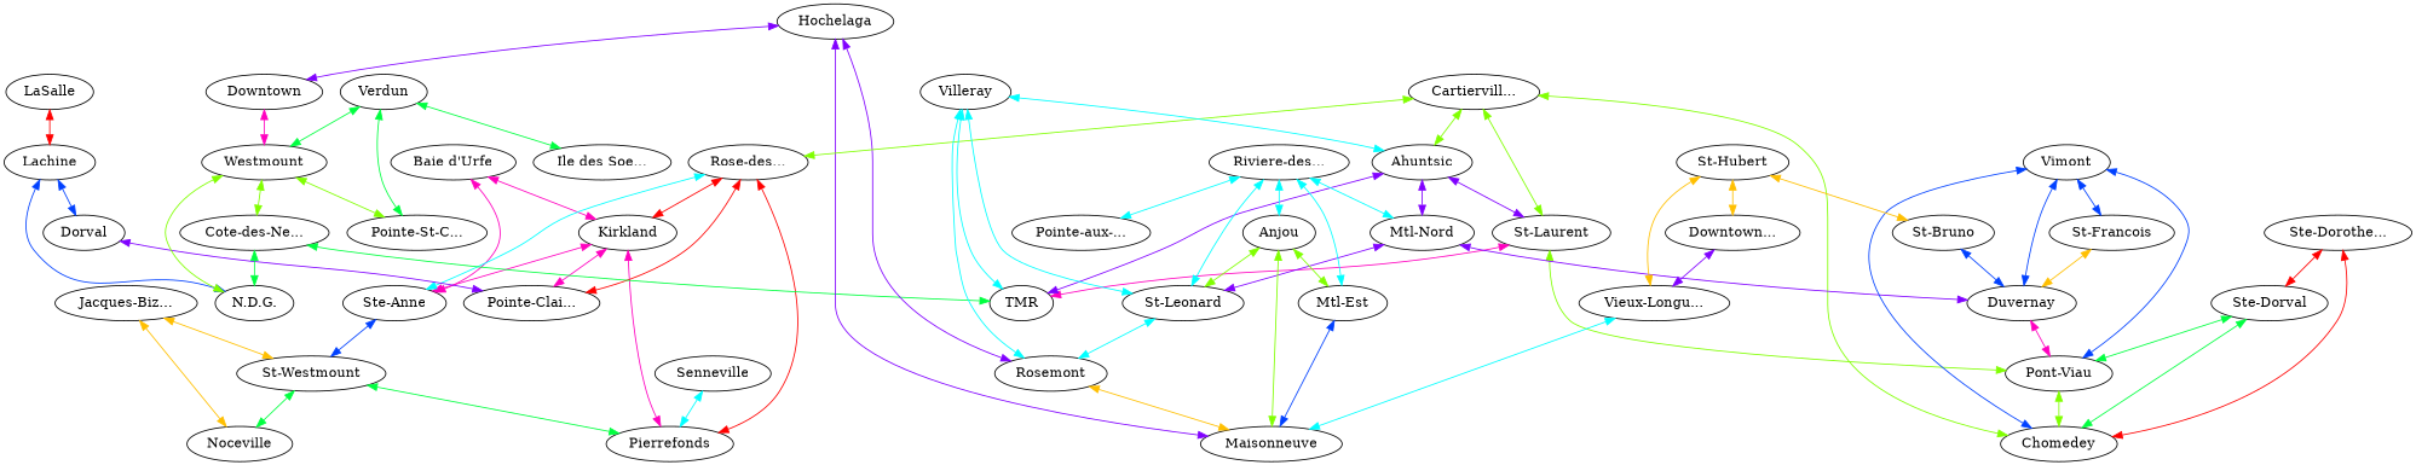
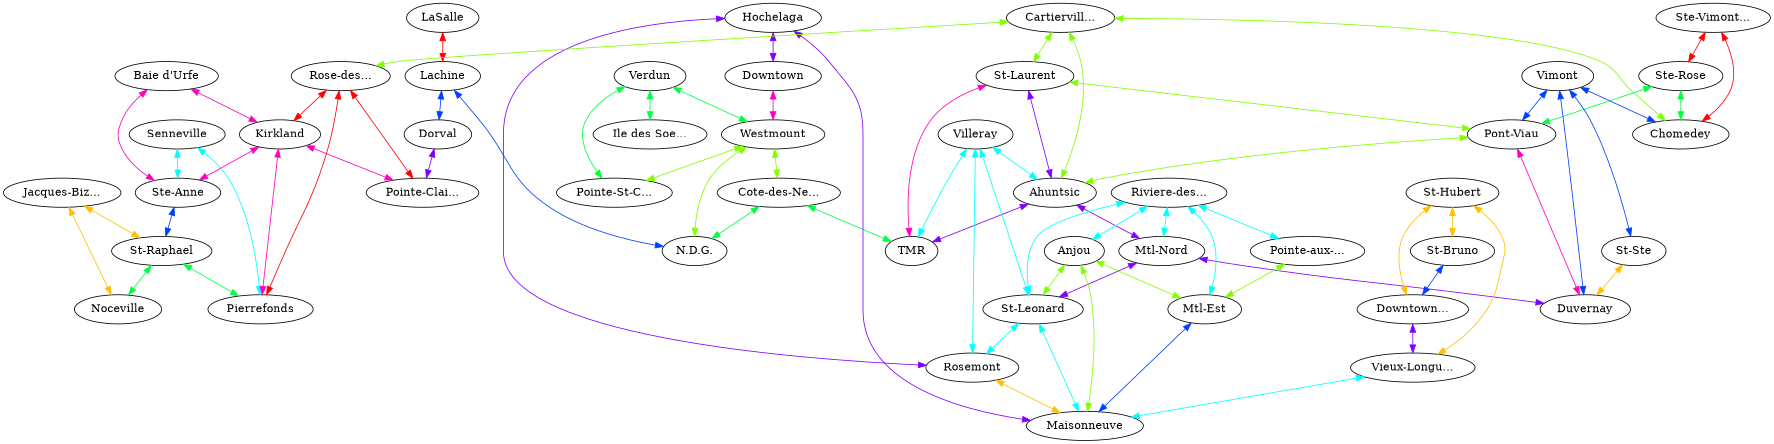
  graph {
    edge [color="0.5,1,1" dir=both]
    n1 [label="Jacques-Biz..."]
    n2 [label=Noceville]
-   n3 [label="St-Westmount"]
+   n3 [label="St-Raphael"]
    n4 [label=Pierrefonds]
    n5 [label=Senneville]
    n6 [label="Ste-Anne"]
    n7 [label="Baie d'Urfe"]
    n8 [label=Kirkland]
    n9 [label="Pointe-Clai..."]
    n10 [label="Rose-des..."]
    n11 [label=Dorval]
    n12 [label=Lachine]
    n13 [label="N.D.G."]
    n14 [label=LaSalle]
    n15 [label="Cote-des-Ne..."]
    n16 [label=TMR]
    n17 [label=Verdun]
    n18 [label="Ile des Soe..."]
    n19 [label=Westmount]
    n20 [label="Pointe-St-C..."]
    n21 [label=Downtown]
    n22 [label=Hochelaga]
    n23 [label=Rosemont]
    n24 [label=Maisonneuve]
    n25 [label="Cartiervill..."]
    n26 [label="St-Laurent"]
    n27 [label=Ahuntsic]
    n28 [label=Chomedey]
    n29 [label="Pont-Viau"]
    n30 [label="Mtl-Nord"]
    n31 [label="St-Leonard"]
    n32 [label=Duvernay]
    n33 [label=Villeray]
-   n34 [label="Ste-Dorothe..."]
-   n35 [label="Ste-Dorval"]
+   n34 [label="Ste-Vimont..."]
+   n35 [label="Ste-Rose"]
    n36 [label=Vimont]
-   n37 [label="St-Francois"]
+   n37 [label="St-Ste"]
    n38 [label="Riviere-des..."]
    n39 [label="Pointe-aux-..."]
    n40 [label=Anjou]
    n41 [label="Mtl-Est"]
    n42 [label="Vieux-Longu..."]
    n43 [label="Downtown..."]
    n44 [label="St-Hubert"]
    n45 [label="St-Bruno"]
    n1 -- n2 [color="0.125,1,1"]
    n1 -- n3 [color="0.125,1,1"]
    n3 -- n2 [color="0.375,1,1"]
    n3 -- n4 [color="0.375,1,1"]
    n5 -- n4
-   n10 -- n6
+   n5 -- n6
    n6 -- n3 [color="0.625,1,1"]
    n7 -- n6 [color="0.875,1,1"]
    n7 -- n8 [color="0.875,1,1"]
    n8 -- n4 [color="0.875,1,1"]
    n8 -- n6 [color="0.875,1,1"]
    n8 -- n9 [color="0.875,1,1"]
    n10 -- n4 [color="1,1,1"]
    n10 -- n8 [color="1,1,1"]
    n10 -- n9 [color="1,1,1"]
    n11 -- n9 [color="0.75,1,1"]
    n12 -- n11 [color="0.625,1,1"]
    n12 -- n13 [color="0.625,1,1"]
    n14 -- n12 [color="1,1,1"]
    n15 -- n13 [color="0.375,1,1"]
    n15 -- n16 [color="0.375,1,1"]
    n17 -- n18 [color="0.375,1,1"]
    n17 -- n19 [color="0.375,1,1"]
    n17 -- n20 [color="0.375,1,1"]
    n19 -- n13 [color="0.25,1,1"]
    n19 -- n15 [color="0.25,1,1"]
    n19 -- n20 [color="0.25,1,1"]
    n21 -- n19 [color="0.875,1,1"]
    n22 -- n21 [color="0.75,1,1"]
    n22 -- n23 [color="0.75,1,1"]
    n22 -- n24 [color="0.75,1,1"]
    n23 -- n24 [color="0.125,1,1"]
    n25 -- n10 [color="0.25,1,1"]
    n25 -- n26 [color="0.25,1,1"]
    n25 -- n27 [color="0.25,1,1"]
    n25 -- n28 [color="0.25,1,1"]
    n26 -- n16 [color="0.875,1,1"]
    n26 -- n29 [color="0.25,1,1"]
    n27 -- n16 [color="0.75,1,1"]
    n27 -- n26 [color="0.75,1,1"]
    n27 -- n30 [color="0.75,1,1"]
-   n29 -- n28 [color="0.25,1,1"]
+   n29 -- n27 [color="0.25,1,1"]
    n30 -- n31 [color="0.75,1,1"]
    n30 -- n32 [color="0.75,1,1"]
    n31 -- n23
+   n31 -- n24
    n32 -- n29 [color="0.875,1,1"]
    n33 -- n16
    n33 -- n23
    n33 -- n27
    n33 -- n31
    n34 -- n28 [color="1,1,1"]
    n34 -- n35 [color="1,1,1"]
    n35 -- n28 [color="0.375,1,1"]
    n35 -- n29 [color="0.375,1,1"]
    n36 -- n28 [color="0.625,1,1"]
    n36 -- n29 [color="0.625,1,1"]
    n36 -- n32 [color="0.625,1,1"]
    n36 -- n37 [color="0.625,1,1"]
    n37 -- n32 [color="0.125,1,1"]
    n38 -- n30
    n38 -- n31
    n38 -- n39
    n38 -- n40
    n38 -- n41
+   n39 -- n41 [color="0.25,1,1"]
    n40 -- n24 [color="0.25,1,1"]
    n40 -- n31 [color="0.25,1,1"]
    n40 -- n41 [color="0.25,1,1"]
    n41 -- n24 [color="0.625,1,1"]
    n42 -- n24
    n43 -- n42 [color="0.75,1,1"]
    n44 -- n42 [color="0.125,1,1"]
    n44 -- n43 [color="0.125,1,1"]
    n44 -- n45 [color="0.125,1,1"]
-   n45 -- n32 [color="0.625,1,1"]
+   n45 -- n43 [color="0.625,1,1"]
  }
